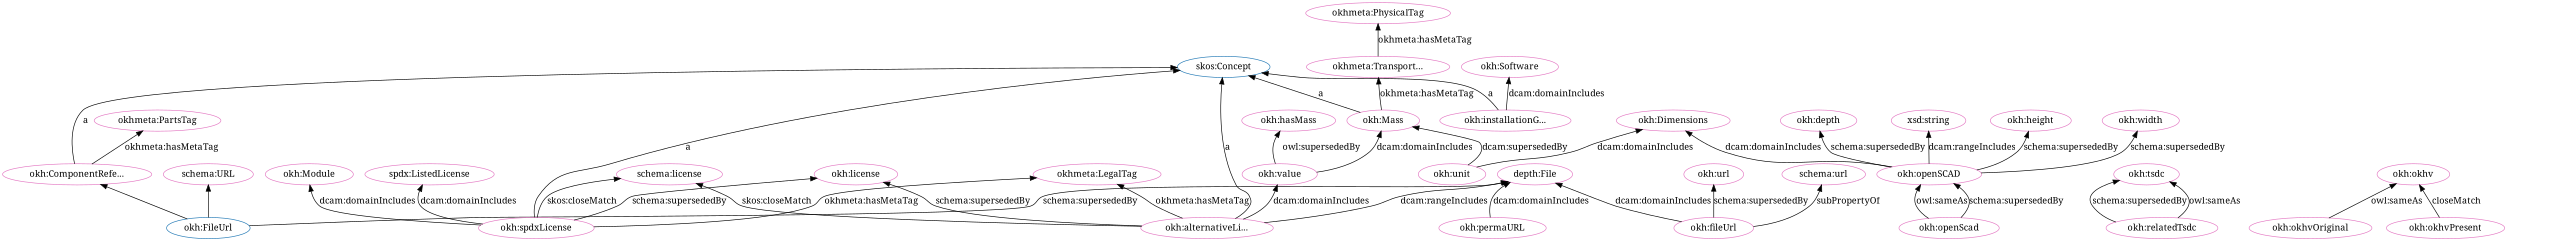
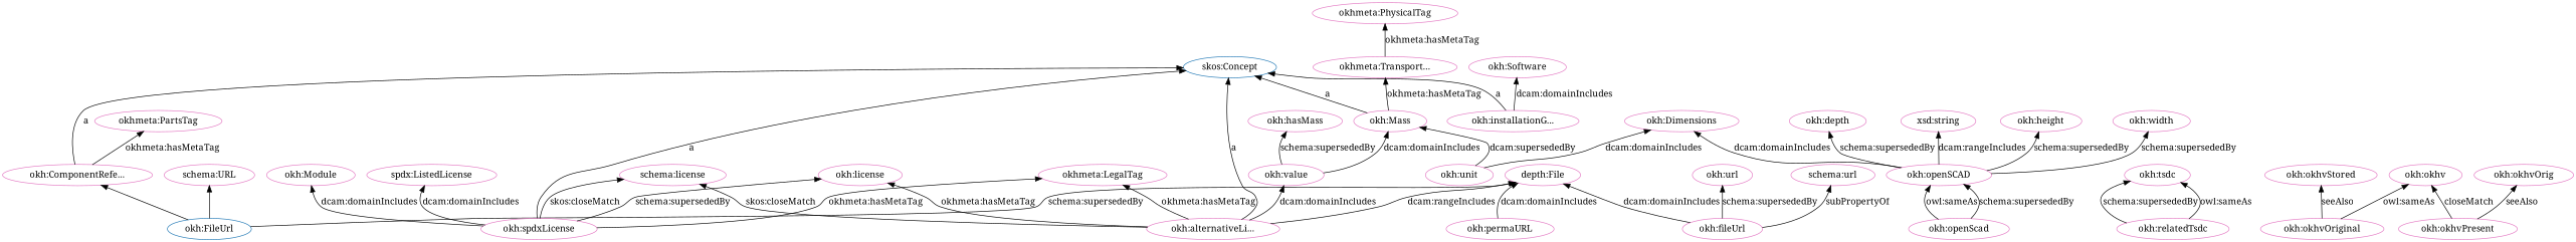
  digraph {
    fontname="Noto Serif"
    rankdir=BT
    node [color="#e377c2" fillcolor="#e377c2" fontname="Noto Serif"]
    edge [fontname="Noto Serif"]
    n1 [height=.3 label="okh:Mass"]
    n2 [color="#1f77b4" fillcolor="#1f77b4" height=.3 label="skos:Concept"]
    n3 [height=.3 label="okhmeta:Transport..."]
    n4 [height=.3 label="okhmeta:PhysicalTag"]
    n5 [height=.3 label="okh:ComponentRefe..."]
    n6 [height=.3 label="okhmeta:PartsTag"]
    n7 [color="#1f77b4" fillcolor="#1f77b4" height=.3 label="okh:FileUrl"]
    n8 [height=.3 label="schema:URL"]
    n9 [height=.3 label="depth:File"]
    n10 [height=.3 label="okh:alternativeLi..."]
    n11 [height=.3 label="okhmeta:LegalTag"]
    n12 [height=.3 label="schema:license"]
    n13 [height=.3 label="okh:license"]
    n14 [height=.3 label="okh:value"]
    n15 [height=.3 label="okh:Module"]
    n16 [height=.3 label="okh:tsdc"]
    n17 [height=.3 label="okh:depth"]
    n18 [height=.3 label="okh:fileUrl"]
    n19 [height=.3 label="okh:url"]
    n20 [height=.3 label="schema:url"]
    n21 [height=.3 label="xsd:string"]
    n22 [height=.3 label="okh:hasMass"]
    n23 [height=.3 label="okh:installationG..."]
    n24 [height=.3 label="okh:Software"]
    n25 [height=.3 label="okh:openSCAD"]
    n26 [height=.3 label="okh:Dimensions"]
    n27 [height=.3 label="okh:height"]
    n28 [height=.3 label="okh:width"]
    n29 [height=.3 label="spdx:ListedLicense"]
    n30 [height=.3 label="okh:okhv"]
    n31 [height=.3 label="okh:spdxLicense"]
    n32 [height=.3 label="okh:relatedTsdc"]
    n33 [height=.3 label="okh:unit"]
+   n34 [height=.3 label="okh:okhvStored"]
    n35 [height=.3 label="okh:okhvOriginal"]
    n36 [height=.3 label="okh:permaURL"]
+   n37 [height=.3 label="okh:okhvOrig"]
    n38 [height=.3 label="okh:openScad"]
    n39 [height=.3 label="okh:okhvPresent"]
    n1 -> n2 [label=a]
    n1 -> n3 [label="okhmeta:hasMetaTag"]
    n3 -> n4 [label="okhmeta:hasMetaTag"]
    n5 -> n2 [label=a]
    n5 -> n6 [label="okhmeta:hasMetaTag"]
    n7 -> n5
    n7 -> n8
    n7 -> n9 [label="schema:supersededBy"]
    n10 -> n2 [label=a]
    n10 -> n9 [label="dcam:rangeIncludes"]
    n10 -> n11 [label="okhmeta:hasMetaTag"]
    n10 -> n12 [label="skos:closeMatch"]
-   n10 -> n13 [label="schema:supersededBy"]
+   n10 -> n13 [label="okhmeta:hasMetaTag"]
    n10 -> n14 [label="dcam:domainIncludes"]
    n14 -> n1 [label="dcam:domainIncludes"]
-   n14 -> n22 [label="owl:supersededBy"]
+   n14 -> n22 [label="schema:supersededBy"]
    n18 -> n9 [label="dcam:domainIncludes"]
    n18 -> n19 [label="schema:supersededBy"]
    n18 -> n20 [label=subPropertyOf]
    n23 -> n2 [label=a]
    n23 -> n24 [label="dcam:domainIncludes"]
    n25 -> n17 [label="schema:supersededBy"]
    n25 -> n21 [label="dcam:rangeIncludes"]
    n25 -> n26 [label="dcam:domainIncludes"]
    n25 -> n27 [label="schema:supersededBy"]
    n25 -> n28 [label="schema:supersededBy"]
    n31 -> n2 [label=a]
    n31 -> n11 [label="okhmeta:hasMetaTag"]
    n31 -> n12 [label="skos:closeMatch"]
    n31 -> n13 [label="schema:supersededBy"]
    n31 -> n15 [label="dcam:domainIncludes"]
    n31 -> n29 [label="dcam:domainIncludes"]
    n32 -> n16 [label="schema:supersededBy"]
    n32 -> n16 [label="owl:sameAs"]
    n33 -> n1 [label="dcam:supersededBy"]
    n33 -> n26 [label="dcam:domainIncludes"]
    n35 -> n30 [label="owl:sameAs"]
+   n35 -> n34 [label=seeAlso]
    n36 -> n9 [label="dcam:domainIncludes"]
    n38 -> n25 [label="owl:sameAs"]
    n38 -> n25 [label="schema:supersededBy"]
    n39 -> n30 [label=closeMatch]
+   n39 -> n37 [label=seeAlso]
  }
